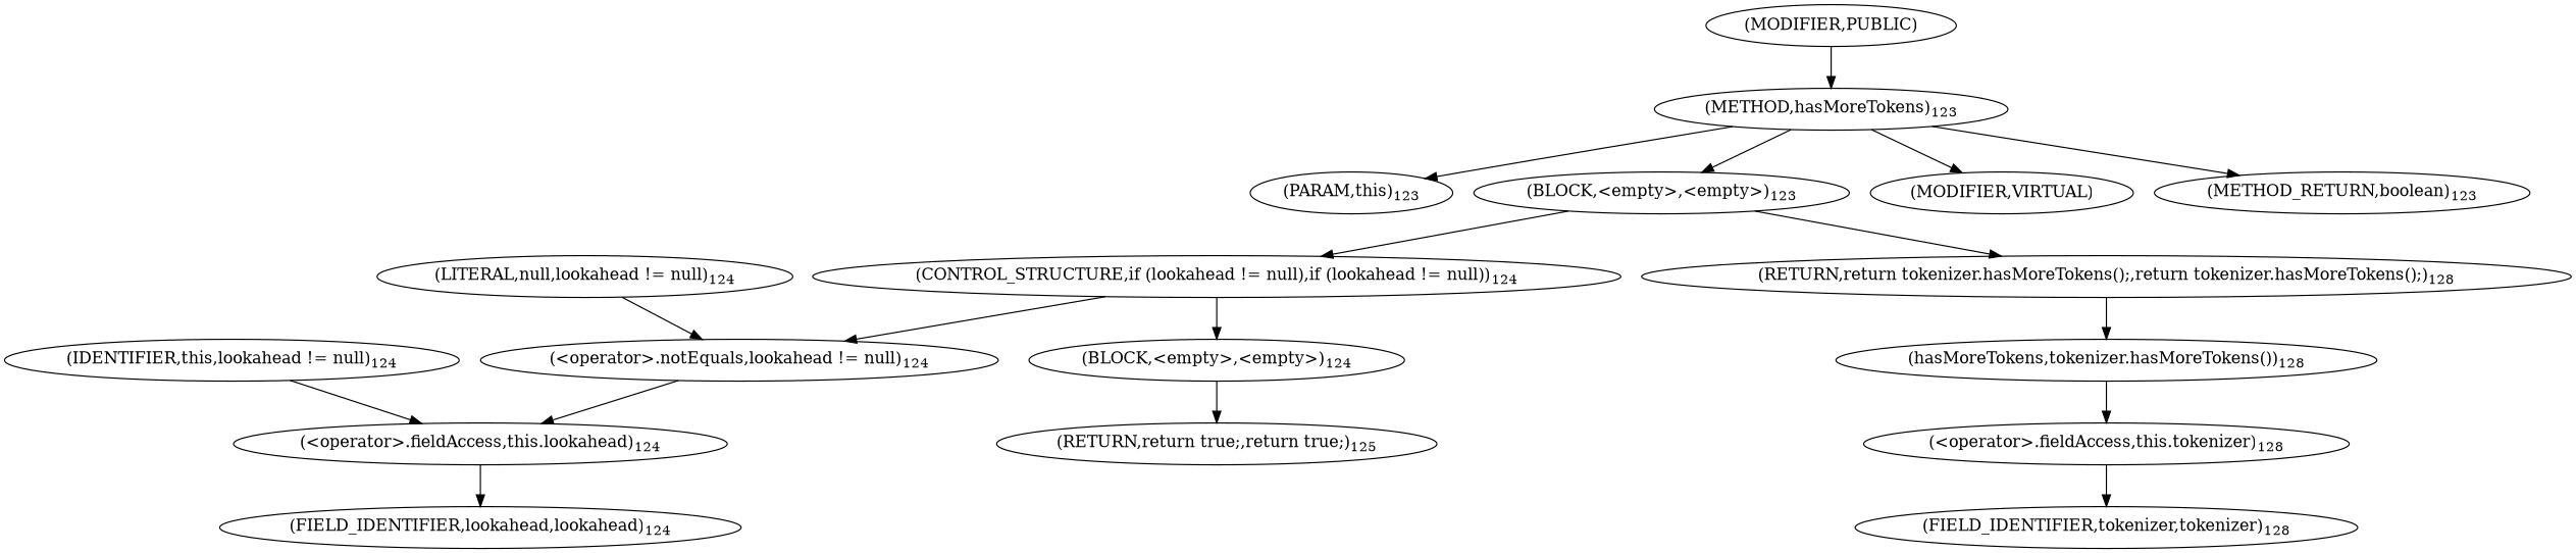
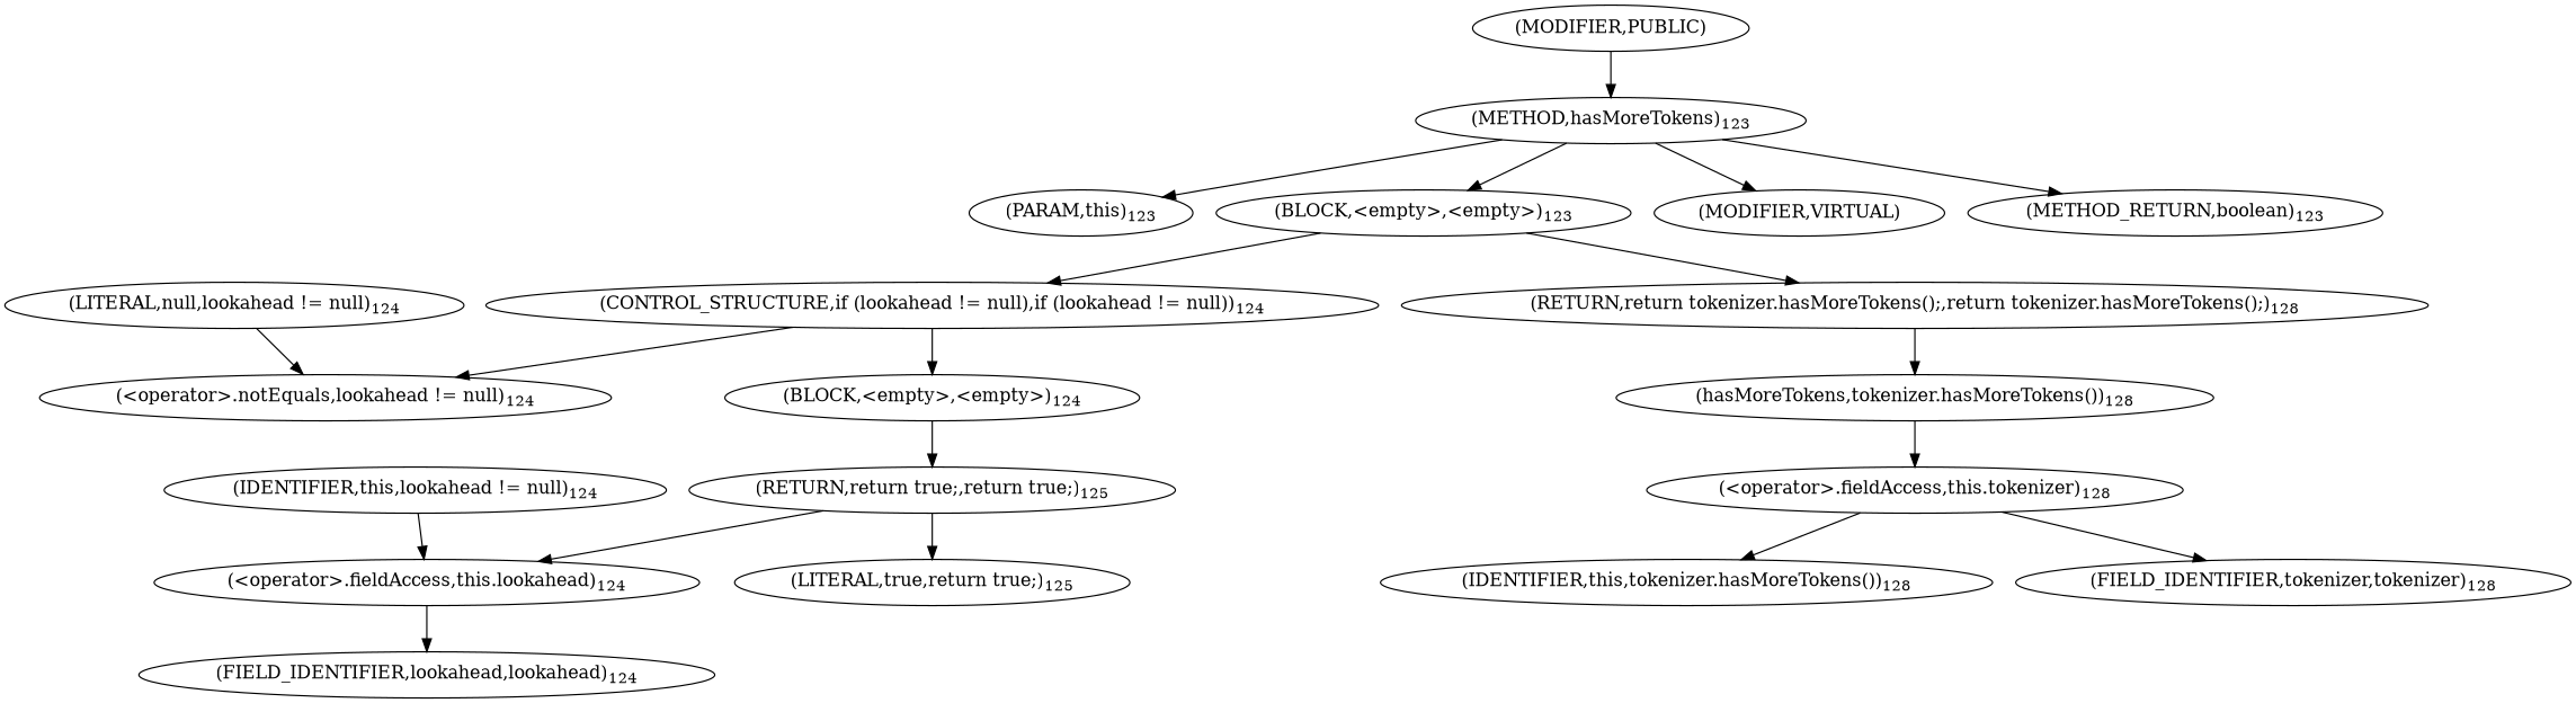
  digraph {
    n1 [label=<(METHOD,hasMoreTokens)<SUB>123</SUB>>]
    n2 [label=<(PARAM,this)<SUB>123</SUB>>]
    n3 [label=<(BLOCK,&lt;empty&gt;,&lt;empty&gt;)<SUB>123</SUB>>]
    n4 [label=<(MODIFIER,VIRTUAL)>]
    n5 [label=<(METHOD_RETURN,boolean)<SUB>123</SUB>>]
    n6 [label=<(CONTROL_STRUCTURE,if (lookahead != null),if (lookahead != null))<SUB>124</SUB>>]
    n7 [label=<(RETURN,return tokenizer.hasMoreTokens();,return tokenizer.hasMoreTokens();)<SUB>128</SUB>>]
    n8 [label=<(MODIFIER,PUBLIC)>]
    n9 [label=<(&lt;operator&gt;.notEquals,lookahead != null)<SUB>124</SUB>>]
    n10 [label=<(BLOCK,&lt;empty&gt;,&lt;empty&gt;)<SUB>124</SUB>>]
    n11 [label=<(hasMoreTokens,tokenizer.hasMoreTokens())<SUB>128</SUB>>]
    n12 [label=<(&lt;operator&gt;.fieldAccess,this.lookahead)<SUB>124</SUB>>]
    n13 [label=<(RETURN,return true;,return true;)<SUB>125</SUB>>]
    n14 [label=<(FIELD_IDENTIFIER,lookahead,lookahead)<SUB>124</SUB>>]
    n15 [label=<(LITERAL,null,lookahead != null)<SUB>124</SUB>>]
    n16 [label=<(IDENTIFIER,this,lookahead != null)<SUB>124</SUB>>]
+   n17 [label=<(LITERAL,true,return true;)<SUB>125</SUB>>]
    n18 [label=<(&lt;operator&gt;.fieldAccess,this.tokenizer)<SUB>128</SUB>>]
+   n19 [label=<(IDENTIFIER,this,tokenizer.hasMoreTokens())<SUB>128</SUB>>]
    n20 [label=<(FIELD_IDENTIFIER,tokenizer,tokenizer)<SUB>128</SUB>>]
    n1 -> n2
    n1 -> n3
    n1 -> n4
    n1 -> n5
    n3 -> n6
    n3 -> n7
    n6 -> n9
    n6 -> n10
    n7 -> n11
    n8 -> n1
-   n9 -> n12
+   n13 -> n12
    n10 -> n13
    n11 -> n18
    n12 -> n14
+   n13 -> n17
    n15 -> n9
    n16 -> n12
+   n18 -> n19
    n18 -> n20
  }
